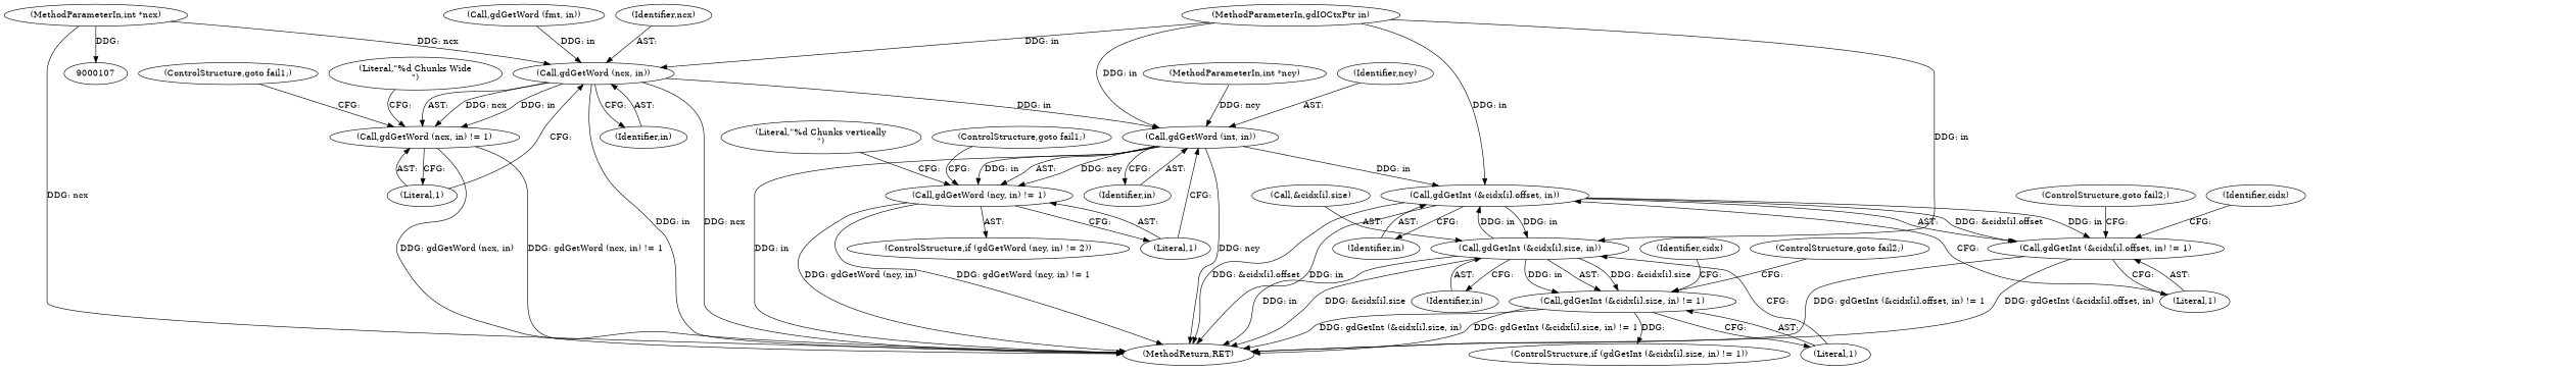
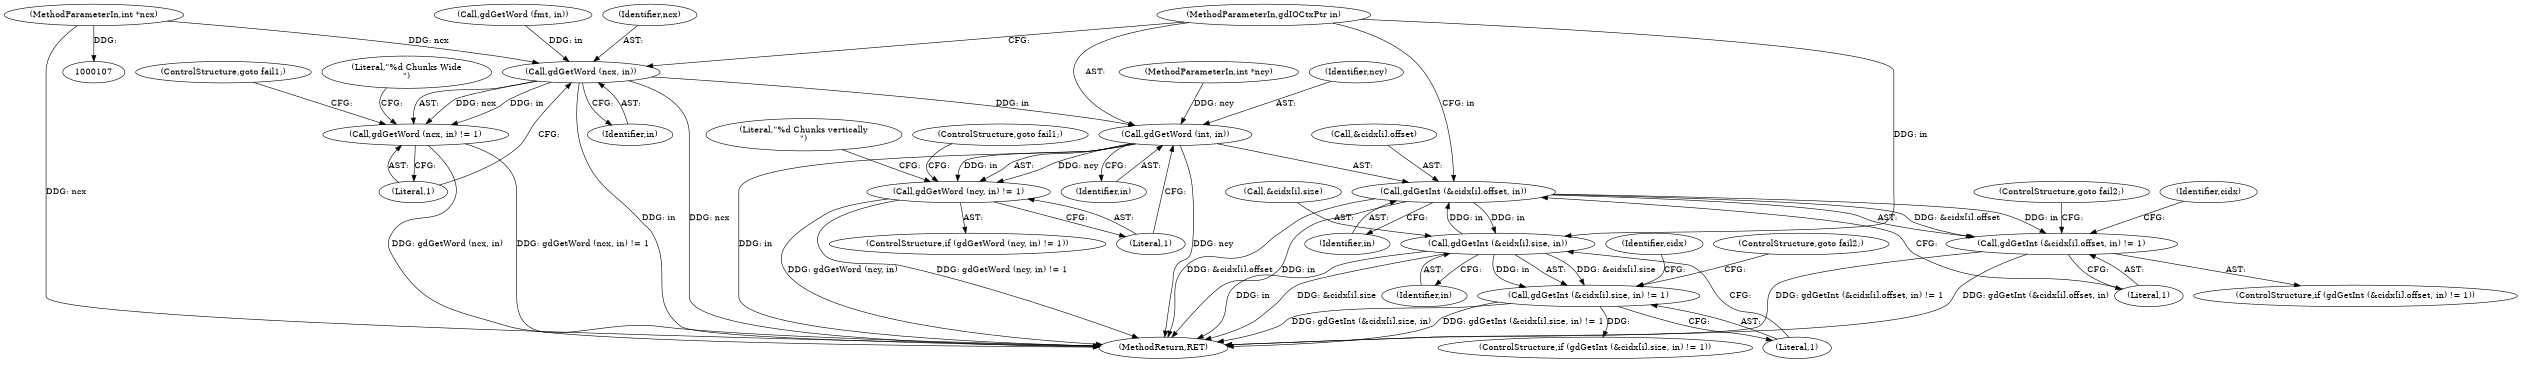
  digraph {
    n1 [label="(MethodParameterIn,int *ncx)"]
    n2 [label="(Call,gdGetWord (ncx, in))"]
    n3 [label="(MethodReturn,RET)"]
-   1000107 [label=9000107]
+   1000107
    n5 [label="(Call,gdGetWord (ncx, in) != 1)"]
    n6 [label="(Call,gdGetWord (int, in))"]
    n7 [label="(Identifier,in)"]
    n8 [label="(Literal,1)"]
    n9 [label="(Call,gdGetWord (ncy, in) != 1)"]
    n10 [label="(Call,gdGetInt (&cidx[i].offset, in))"]
    n11 [label="(Identifier,in)"]
    n12 [label="(Literal,1)"]
-   n13 [label="(ControlStructure,if (gdGetWord (ncy, in) != 2))"]
+   n13 [label="(ControlStructure,if (gdGetWord (ncy, in) != 1))"]
    n14 [label="(Call,gdGetInt (&cidx[i].offset, in) != 1)"]
    n15 [label="(Call,gdGetInt (&cidx[i].size, in))"]
    n16 [label="(Identifier,in)"]
    n17 [label="(Literal,1)"]
+   n18 [label="(ControlStructure,if (gdGetInt (&cidx[i].offset, in) != 1))"]
    n19 [label="(Call,gdGetInt (&cidx[i].size, in) != 1)"]
    n20 [label="(Identifier,in)"]
    n21 [label="(Literal,1)"]
    n22 [label="(ControlStructure,if (gdGetInt (&cidx[i].size, in) != 1))"]
    n23 [label="(ControlStructure,goto fail1;)"]
    n24 [label="(Literal,\"%d Chunks vertically\n\")"]
+   n25 [label="(Call,&cidx[i].offset)"]
    n26 [label="(Identifier,cidx)"]
    n27 [label="(ControlStructure,goto fail1;)"]
    n28 [label="(ControlStructure,goto fail2;)"]
    n29 [label="(MethodParameterIn,int *ncy)"]
    n30 [label="(Call,&cidx[i].size)"]
    n31 [label="(ControlStructure,goto fail2;)"]
    n32 [label="(Call,gdGetWord (fmt, in))"]
    n33 [label="(Identifier,ncy)"]
    n34 [label="(MethodParameterIn,gdIOCtxPtr in)"]
    n35 [label="(Identifier,ncx)"]
    n36 [label="(Identifier,cidx)"]
    n37 [label="(Literal,\"%d Chunks Wide\n\")"]
    n1 -> n2 [label="DDG: ncx"]
    n1 -> n3 [label="DDG: ncx"]
    n1 -> 1000107 [label="DDG: "]
    n2 -> n3 [label="DDG: in"]
    n2 -> n3 [label="DDG: ncx"]
    n2 -> n5 [label="AST: "]
    n2 -> n5 [label="DDG: ncx"]
    n2 -> n5 [label="DDG: in"]
    n2 -> n6 [label="DDG: in"]
    n2 -> n7 [label="CFG: "]
    n5 -> n3 [label="DDG: gdGetWord (ncx, in)"]
    n5 -> n3 [label="DDG: gdGetWord (ncx, in) != 1"]
    n5 -> n8 [label="CFG: "]
    n6 -> n3 [label="DDG: ncy"]
    n6 -> n3 [label="DDG: in"]
    n6 -> n9 [label="AST: "]
    n6 -> n9 [label="DDG: ncy"]
    n6 -> n9 [label="DDG: in"]
-   n6 -> n10 [label="DDG: in"]
+   n6 -> n10 [label="AST: "]
    n6 -> n11 [label="CFG: "]
    n7 -> n2 [label="AST: "]
    n8 -> n2 [label="CFG: "]
    n8 -> n5 [label="AST: "]
    n9 -> n3 [label="DDG: gdGetWord (ncy, in) != 1"]
    n9 -> n3 [label="DDG: gdGetWord (ncy, in)"]
    n9 -> n12 [label="CFG: "]
    n9 -> n13 [label="AST: "]
    n10 -> n3 [label="DDG: &cidx[i].offset"]
    n10 -> n3 [label="DDG: in"]
    n10 -> n14 [label="AST: "]
    n10 -> n14 [label="DDG: &cidx[i].offset"]
    n10 -> n14 [label="DDG: in"]
    n10 -> n15 [label="DDG: in"]
    n10 -> n16 [label="CFG: "]
    n11 -> n6 [label="AST: "]
    n12 -> n6 [label="CFG: "]
    n12 -> n9 [label="AST: "]
    n14 -> n3 [label="DDG: gdGetInt (&cidx[i].offset, in) != 1"]
    n14 -> n3 [label="DDG: gdGetInt (&cidx[i].offset, in)"]
    n14 -> n17 [label="CFG: "]
+   n14 -> n18 [label="AST: "]
    n15 -> n3 [label="DDG: &cidx[i].size"]
    n15 -> n3 [label="DDG: in"]
    n15 -> n10 [label="DDG: in"]
    n15 -> n19 [label="AST: "]
    n15 -> n19 [label="DDG: &cidx[i].size"]
    n15 -> n19 [label="DDG: in"]
    n15 -> n20 [label="CFG: "]
    n16 -> n10 [label="AST: "]
    n17 -> n10 [label="CFG: "]
    n17 -> n14 [label="AST: "]
    n19 -> n3 [label="DDG: gdGetInt (&cidx[i].size, in)"]
    n19 -> n3 [label="DDG: gdGetInt (&cidx[i].size, in) != 1"]
    n19 -> n21 [label="CFG: "]
    n19 -> n22 [label="DDG: "]
    n20 -> n15 [label="AST: "]
    n21 -> n15 [label="CFG: "]
    n21 -> n19 [label="AST: "]
    n23 -> n5 [label="CFG: "]
    n24 -> n9 [label="CFG: "]
+   n25 -> n10 [label="AST: "]
    n26 -> n19 [label="CFG: "]
    n27 -> n9 [label="CFG: "]
    n28 -> n19 [label="CFG: "]
    n29 -> n6 [label="DDG: ncy"]
    n30 -> n15 [label="AST: "]
    n31 -> n14 [label="CFG: "]
    n32 -> n2 [label="DDG: in"]
    n33 -> n6 [label="AST: "]
-   n34 -> n2 [label="DDG: in"]
-   n34 -> n6 [label="DDG: in"]
-   n34 -> n10 [label="DDG: in"]
+   n34 -> n2 [label="CFG: "]
+   n34 -> n6 [label="AST: "]
+   n34 -> n10 [label="CFG: in"]
    n34 -> n15 [label="DDG: in"]
    n35 -> n2 [label="AST: "]
    n36 -> n14 [label="CFG: "]
    n37 -> n5 [label="CFG: "]
  }
